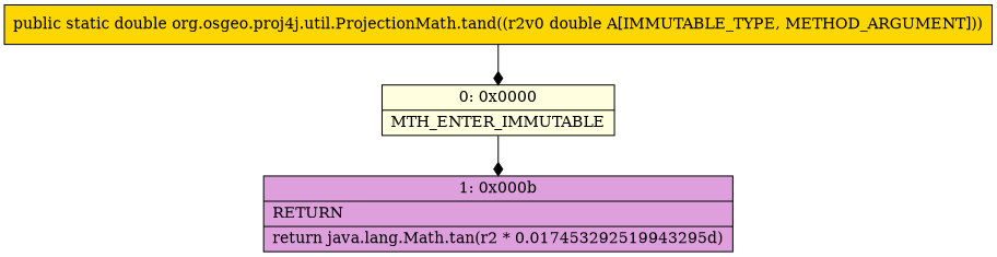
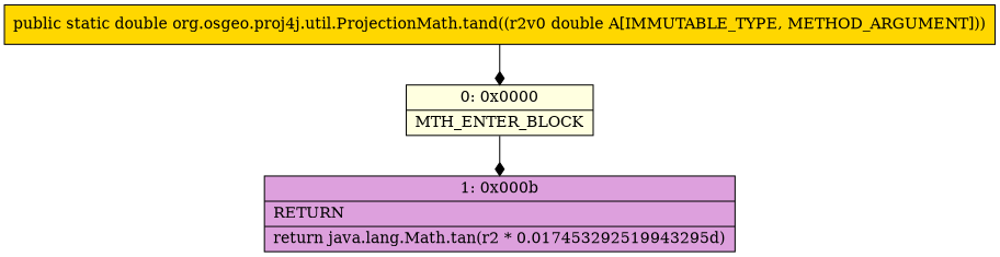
  digraph {
    node [shape=record style=filled]
    edge [arrowhead=diamond]
-   n1 [label="{0\:\ 0x0000|MTH_ENTER_IMMUTABLE\l}" fillcolor=lightyellow]
+   n1 [label="{0\:\ 0x0000|MTH_ENTER_BLOCK\l}" fillcolor=lightyellow]
    n2 [label="{1\:\ 0x000b|RETURN\l|return java.lang.Math.tan(r2 * 0.017453292519943295d)\l}" fillcolor=plum]
    n3 [label="{public static double org.osgeo.proj4j.util.ProjectionMath.tand((r2v0 double A[IMMUTABLE_TYPE, METHOD_ARGUMENT])) }" fillcolor=gold]
    n1 -> n2
    n3 -> n1
  }
